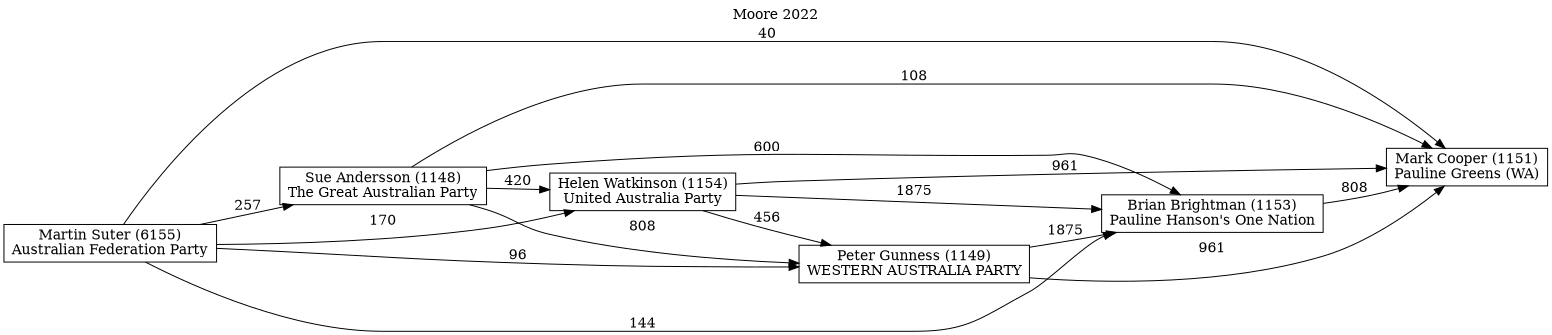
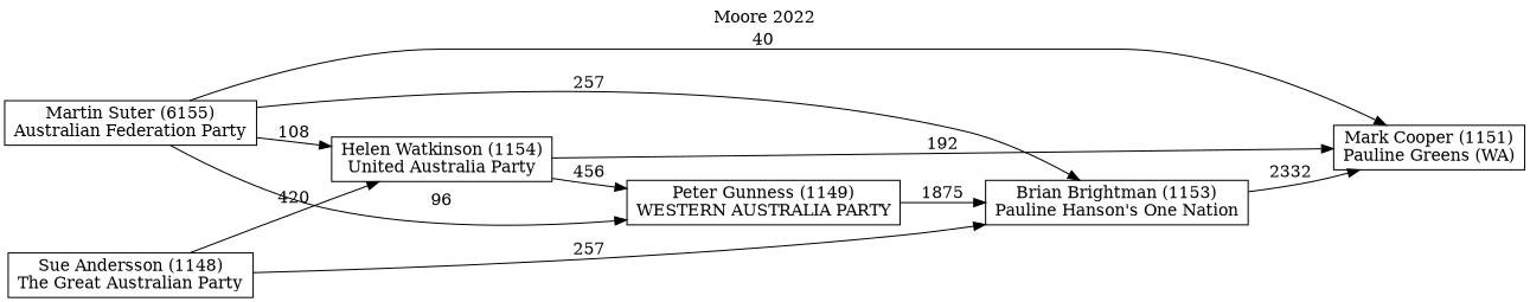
  digraph {
    label="Moore 2022"
    labelloc=t
    mclimit=10
    rankdir=LR
    node [shape=box]
    n1 [label="Peter Gunness (1149)\nWESTERN AUSTRALIA PARTY"]
    n2 [label="Mark Cooper (1151)\nPauline Greens (WA)"]
    n3 [label="Brian Brightman (1153)\nPauline Hanson's One Nation"]
    n4 [label="Martin Suter (6155)\nAustralian Federation Party"]
    n5 [label="Sue Andersson (1148)\nThe Great Australian Party"]
    n6 [label="Helen Watkinson (1154)\nUnited Australia Party"]
-   n1 -> n2 [label=961]
    n1 -> n3 [label=1875]
-   n3 -> n2 [label=808]
+   n3 -> n2 [label=2332]
    n4 -> n1 [label=96]
    n4 -> n2 [label=40]
-   n4 -> n3 [label=144]
-   n4 -> n5 [label=257]
-   n4 -> n6 [label=170]
-   n5 -> n1 [label=808]
-   n5 -> n2 [label=108]
-   n5 -> n3 [label=600]
+   n4 -> n3 [label=257]
+   n4 -> n6 [label=108]
+   n5 -> n3 [label=257]
    n5 -> n6 [label=420]
    n6 -> n1 [label=456]
-   n6 -> n2 [label=961]
-   n6 -> n3 [label=1875]
+   n6 -> n2 [label=192]
  }
